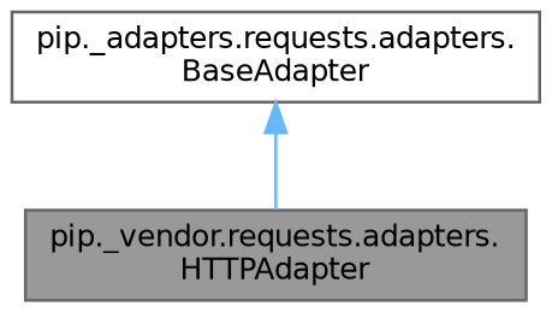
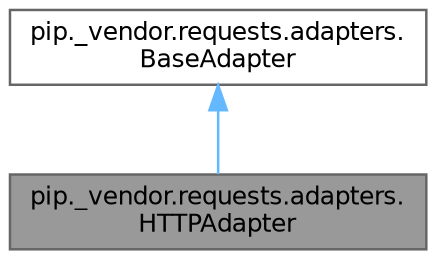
  digraph {
    node [color=gray40 fontname=Helvetica fontsize=10 shape=box style=filled]
    n1 [fillcolor=grey60 fontcolor=black height=0.2 label="pip._vendor.requests.adapters.\lHTTPAdapter" width=0.4]
-   n2 [fillcolor=white height=0.2 label="pip._adapters.requests.adapters.\lBaseAdapter" width=0.4]
+   n2 [fillcolor=white height=0.2 label="pip._vendor.requests.adapters.\lBaseAdapter" width=0.4]
    n2 -> n1 [color=steelblue1 dir=back fontname=Helvetica fontsize=10 labelfontname=Helvetica labelfontsize=10 style=solid]
  }
